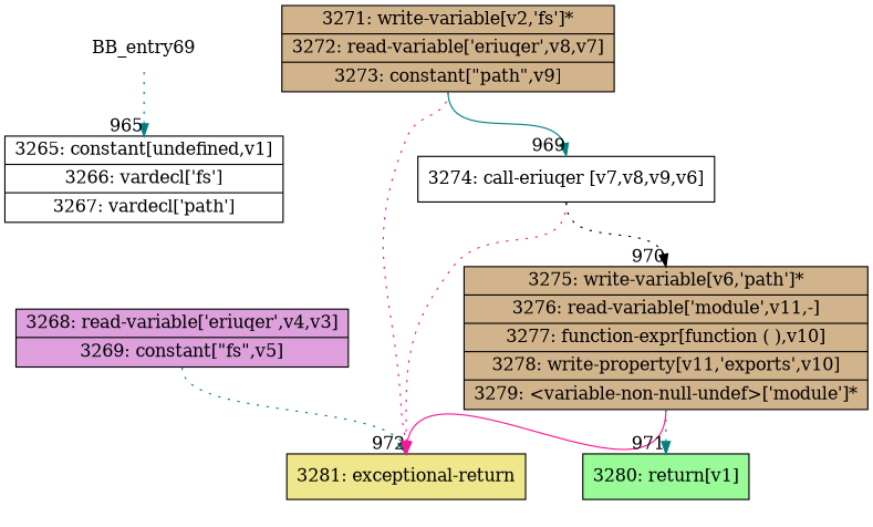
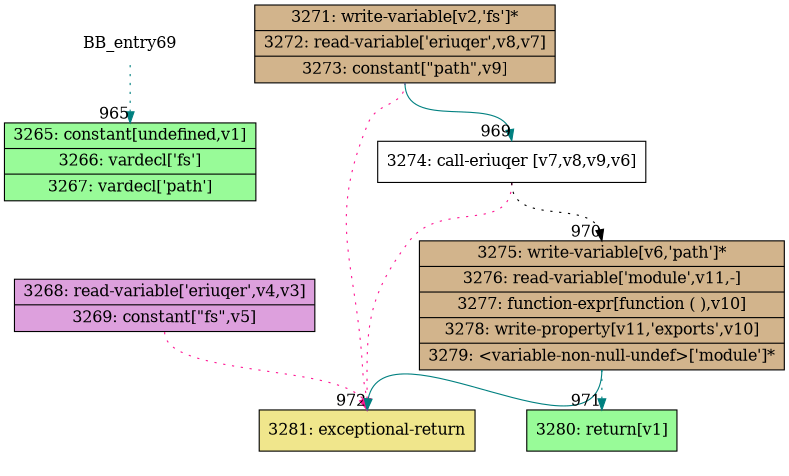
  digraph {
    rankdir=TD
    node [fillcolor=white shape=record style=filled]
    edge [color=teal headport=n style=dotted tailport=s]
    n1 [label=BB_entry69 shape=none]
-   n2 [label="{3265: constant[undefined,v1]|3266: vardecl['fs']|3267: vardecl['path']}"]
+   n2 [fillcolor=palegreen label="{3265: constant[undefined,v1]|3266: vardecl['fs']|3267: vardecl['path']}"]
    n3 [fillcolor=plum label="{3268: read-variable['eriuqer',v4,v3]|3269: constant[\"fs\",v5]}"]
    n4 [fillcolor=khaki label="{3281: exceptional-return}"]
    n5 [fillcolor=tan label="{3271: write-variable[v2,'fs']*|3272: read-variable['eriuqer',v8,v7]|3273: constant[\"path\",v9]}"]
    n6 [label="{3274: call-eriuqer [v7,v8,v9,v6]}"]
    n7 [fillcolor=tan label="{3275: write-variable[v6,'path']*|3276: read-variable['module',v11,-]|3277: function-expr[function ( ),v10]|3278: write-property[v11,'exports',v10]|3279: \<variable-non-null-undef\>['module']*}"]
    n8 [fillcolor=palegreen label="{3280: return[v1]}"]
    n1 -> n2 [headlabel="    965"]
-   n3 -> n4 [headlabel="      972"]
+   n3 -> n4 [color=deeppink headlabel="      972"]
    n5 -> n4 [color=deeppink]
    n5 -> n6 [headlabel="      969" style=solid]
    n6 -> n4 [color=deeppink]
    n6 -> n7 [color=black headlabel="      970"]
-   n7 -> n4 [color=deeppink style=solid]
+   n7 -> n4 [style=solid]
    n7 -> n8 [headlabel="      971"]
  }
